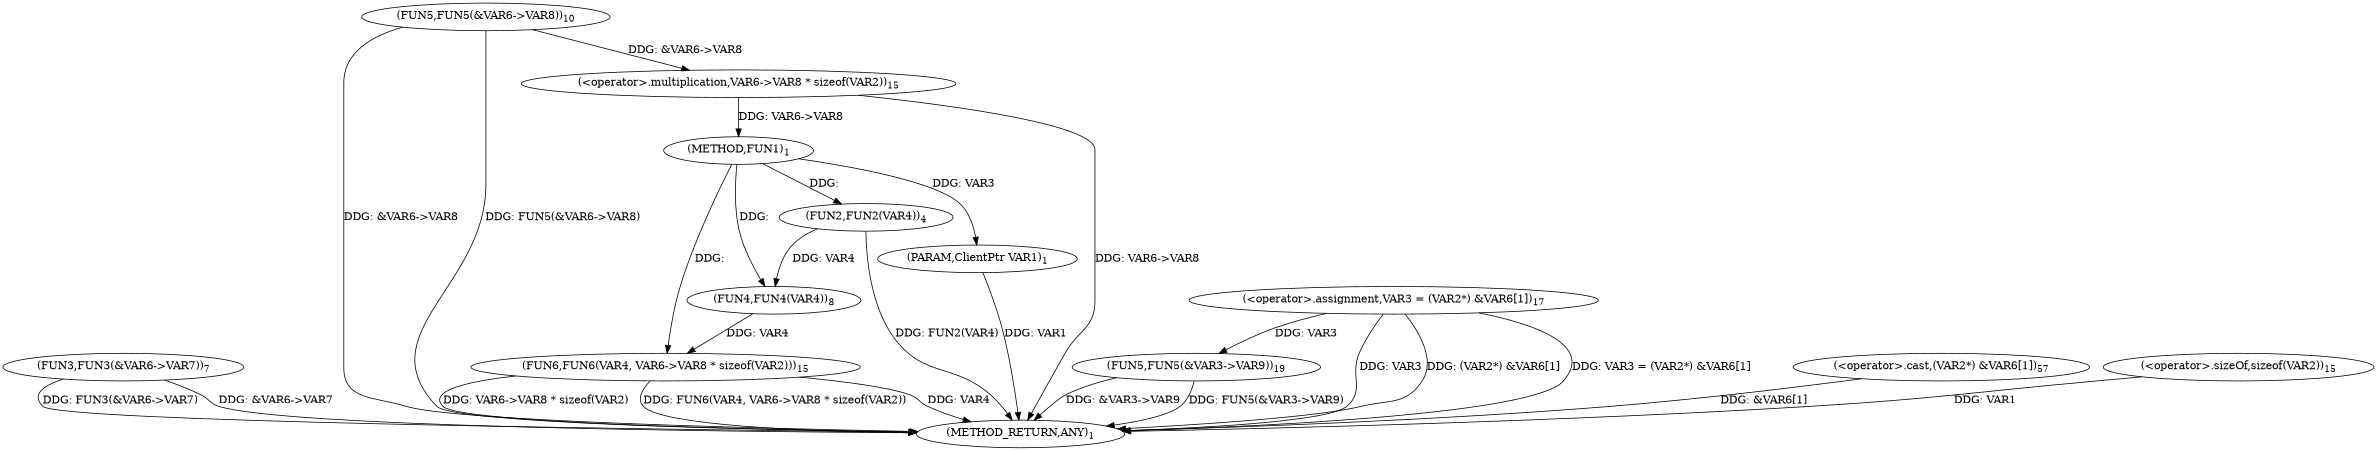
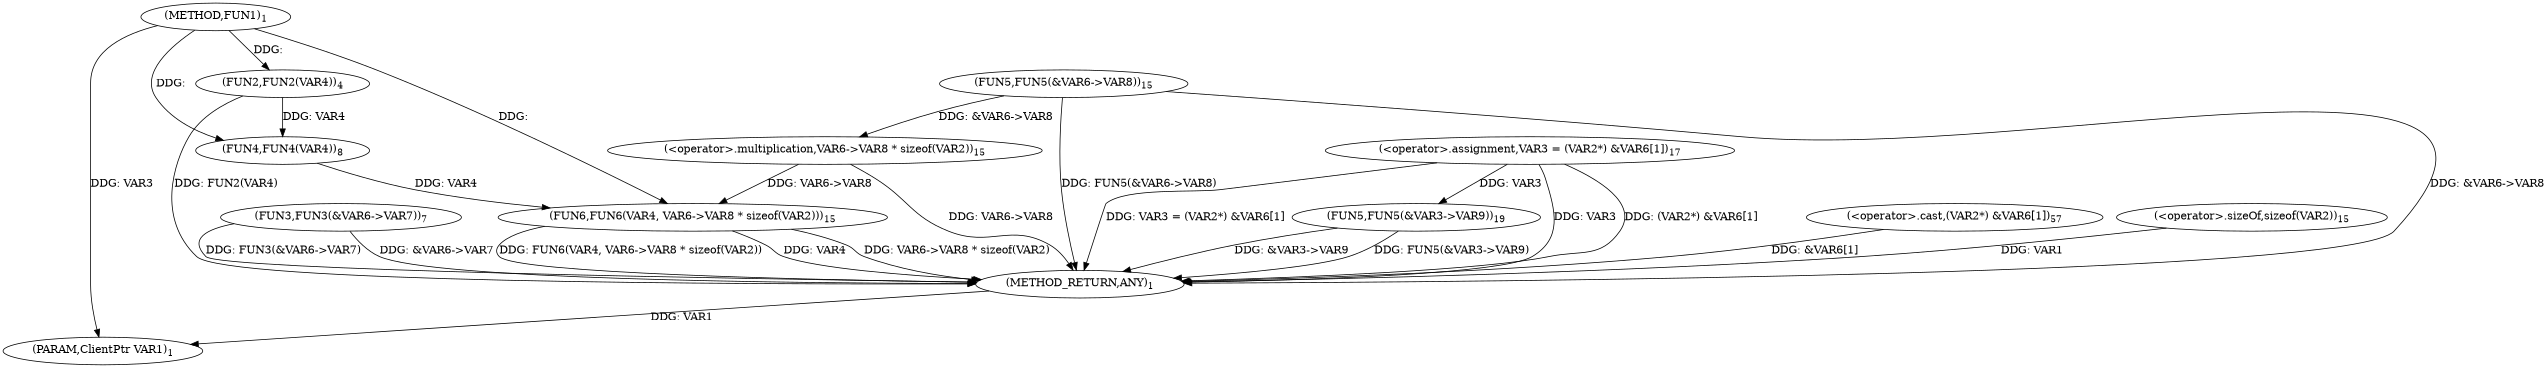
  digraph {
    n1 [label=<(METHOD,FUN1)<SUB>1</SUB>>]
    n2 [label=<(PARAM,ClientPtr VAR1)<SUB>1</SUB>>]
    n3 [label=<(FUN2,FUN2(VAR4))<SUB>4</SUB>>]
    n4 [label=<(FUN4,FUN4(VAR4))<SUB>8</SUB>>]
    n5 [label=<(FUN6,FUN6(VAR4, VAR6-&gt;VAR8 * sizeof(VAR2)))<SUB>15</SUB>>]
    n6 [label=<(METHOD_RETURN,ANY)<SUB>1</SUB>>]
    n7 [label=<(FUN3,FUN3(&amp;VAR6-&gt;VAR7))<SUB>7</SUB>>]
-   n8 [label=<(FUN5,FUN5(&amp;VAR6-&gt;VAR8))<SUB>10</SUB>>]
+   n8 [label=<(FUN5,FUN5(&amp;VAR6-&gt;VAR8))<SUB>15</SUB>>]
    n9 [label=<(&lt;operator&gt;.multiplication,VAR6-&gt;VAR8 * sizeof(VAR2))<SUB>15</SUB>>]
    n10 [label=<(&lt;operator&gt;.assignment,VAR3 = (VAR2*) &amp;VAR6[1])<SUB>17</SUB>>]
    n11 [label=<(FUN5,FUN5(&amp;VAR3-&gt;VAR9))<SUB>19</SUB>>]
    n12 [label=<(&lt;operator&gt;.cast,(VAR2*) &amp;VAR6[1])<SUB>57</SUB>>]
    n13 [label=<(&lt;operator&gt;.sizeOf,sizeof(VAR2))<SUB>15</SUB>>]
    n1 -> n2 [label="DDG: VAR3"]
    n1 -> n3 [label="DDG: "]
    n1 -> n4 [label="DDG: "]
    n1 -> n5 [label="DDG: "]
-   n2 -> n6 [label="DDG: VAR1"]
+   n6 -> n2 [label="DDG: VAR1"]
    n3 -> n4 [label="DDG: VAR4"]
    n3 -> n6 [label="DDG: FUN2(VAR4)"]
    n4 -> n5 [label="DDG: VAR4"]
    n5 -> n6 [label="DDG: VAR4"]
    n5 -> n6 [label="DDG: VAR6-&gt;VAR8 * sizeof(VAR2)"]
    n5 -> n6 [label="DDG: FUN6(VAR4, VAR6-&gt;VAR8 * sizeof(VAR2))"]
    n7 -> n6 [label="DDG: &amp;VAR6-&gt;VAR7"]
    n7 -> n6 [label="DDG: FUN3(&amp;VAR6-&gt;VAR7)"]
    n8 -> n6 [label="DDG: &amp;VAR6-&gt;VAR8"]
    n8 -> n6 [label="DDG: FUN5(&amp;VAR6-&gt;VAR8)"]
    n8 -> n9 [label="DDG: &amp;VAR6-&gt;VAR8"]
-   n9 -> n1 [label="DDG: VAR6-&gt;VAR8"]
+   n9 -> n5 [label="DDG: VAR6-&gt;VAR8"]
    n9 -> n6 [label="DDG: VAR6-&gt;VAR8"]
    n10 -> n6 [label="DDG: VAR3"]
    n10 -> n6 [label="DDG: (VAR2*) &amp;VAR6[1]"]
    n10 -> n6 [label="DDG: VAR3 = (VAR2*) &amp;VAR6[1]"]
    n10 -> n11 [label="DDG: VAR3"]
    n11 -> n6 [label="DDG: &amp;VAR3-&gt;VAR9"]
    n11 -> n6 [label="DDG: FUN5(&amp;VAR3-&gt;VAR9)"]
    n12 -> n6 [label="DDG: &amp;VAR6[1]"]
    n13 -> n6 [label="DDG: VAR1"]
  }
